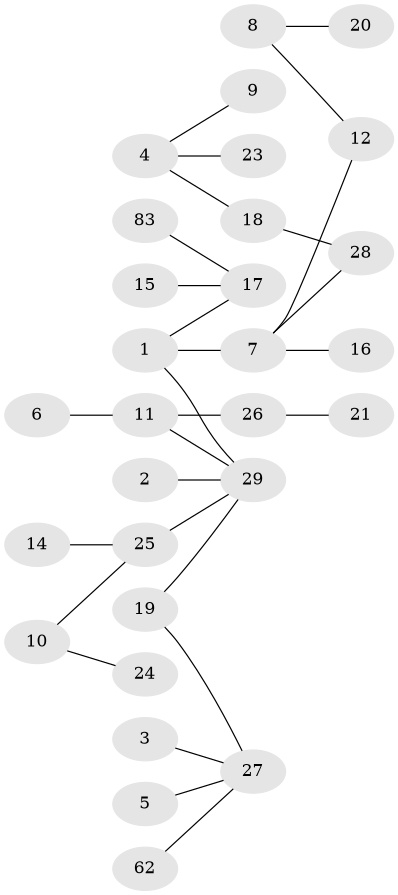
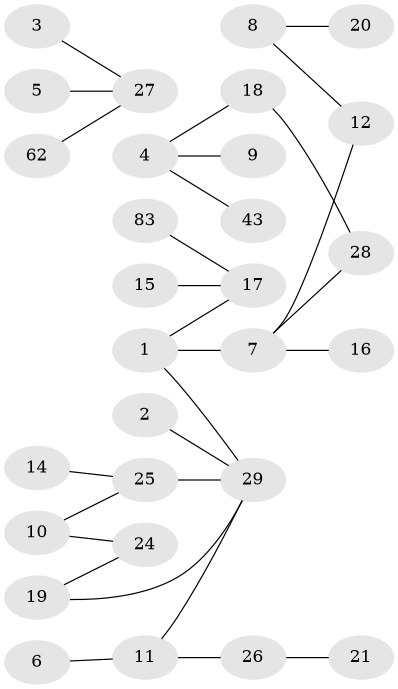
  graph {
    rankdir=LR
    node [color=gray90 style=filled]
    edge [weight=1.0]
    1
    7
    17
    29
    12
    16
    28
    2
    3
    27
    4
    9
-   23
+   23 [label=43]
    18
    5
    6
    11
    26
    8
    20
    10
    24
    25
    21
    n25 [label=83]
    14
    15
    19
    n29 [label=62]
    1 -- 7
    1 -- 17
    1 -- 29
    7 -- 12
    7 -- 16
    7 -- 28
    2 -- 29
    3 -- 27
    4 -- 9
    4 -- 23
    4 -- 18
    18 -- 28
    5 -- 27
    6 -- 11
    11 -- 29
    11 -- 26
    26 -- 21
    8 -- 12
    8 -- 20
    10 -- 24
    10 -- 25
    25 -- 29
    n25 -- 17
    14 -- 25
    15 -- 17
    19 -- 29
-   19 -- 27
+   19 -- 24
    n29 -- 27
  }
